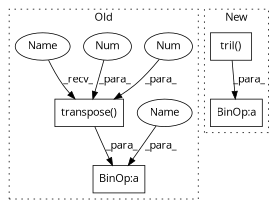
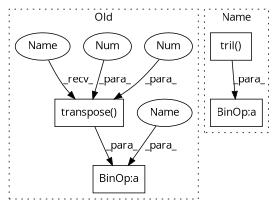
  digraph {
    fontname="Open Sans"
    node [a=75 l=1 shape=box fontname="Open Sans"]
    edge [fontname="Open Sans"]
    n1 [l="12,1" label="transpose()" s="7691,7707"]
    n2 [a=82 l=3 label="BinOp:a" s=7688]
    n3 [a=76 label=Num s=7706 shape=ellipse]
    n4 [a=76 label=Num s=7703 shape=ellipse]
    n5 [a=87 label=Name s=7687 shape=ellipse]
    n6 [a=87 label=Name s=7691 shape=ellipse]
    n7 [l="11,13" label="tril()" s="7167,7181"]
    n8 [a=82 l=3 label="BinOp:a" s=7365]
    subgraph cluster_1 {
      label=Old
      style=dotted
      n1
      n2
      n3
      n4
      n5
      n6
    }
    subgraph cluster_2 {
-     label=New
+     label=Name
      style=dotted
      n7
      n8
    }
    n1 -> n2 [label=_para_]
    n3 -> n1 [label=_para_]
    n4 -> n1 [label=_para_]
    n5 -> n2 [label=_para_]
    n6 -> n1 [label=_recv_]
    n7 -> n8 [label=_para_]
  }
